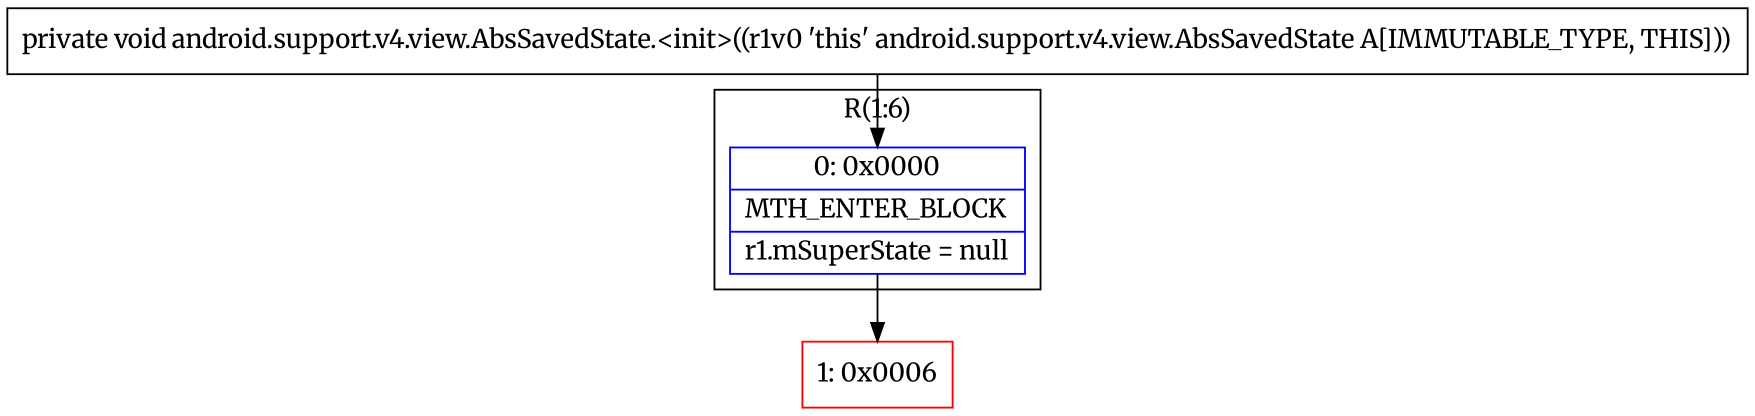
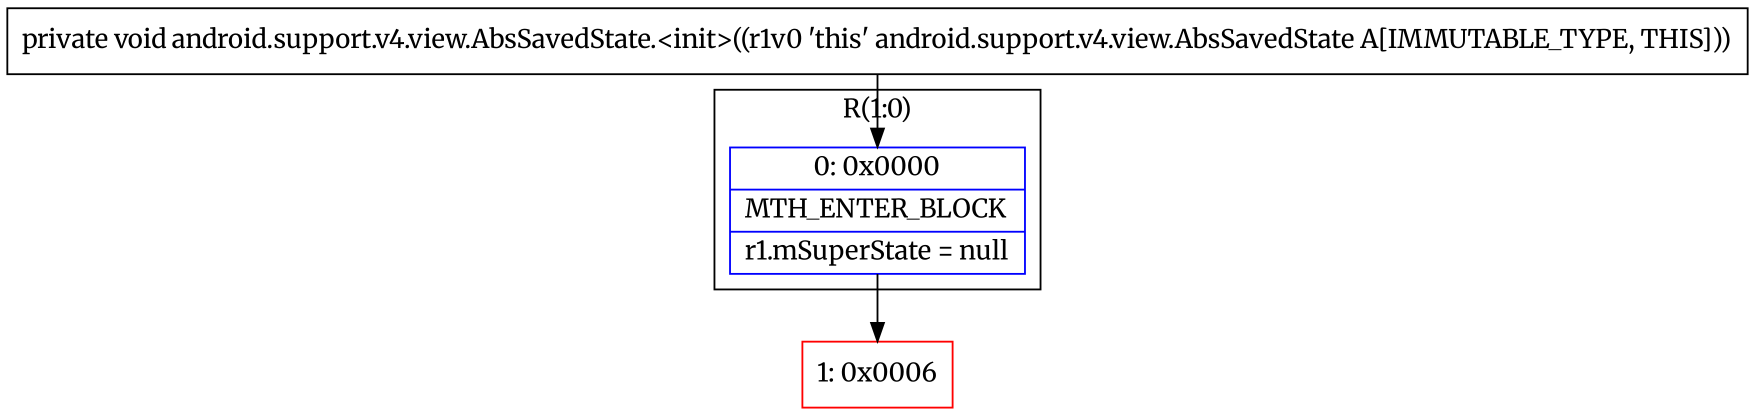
  digraph {
    fontname=Merriweather
    node [shape=record fontname=Merriweather]
    edge [fontname=Merriweather]
    n1 [color=blue label="{0\:\ 0x0000|MTH_ENTER_BLOCK\l|r1.mSuperState = null\l}"]
    n2 [color=red label="{1\:\ 0x0006}"]
    n3 [label="{private void android.support.v4.view.AbsSavedState.\<init\>((r1v0 'this' android.support.v4.view.AbsSavedState A[IMMUTABLE_TYPE, THIS])) }"]
    subgraph cluster_1 {
-     label="R(1:6)"
+     label="R(1:0)"
      n1
    }
    n1 -> n2
    n3 -> n1
  }
